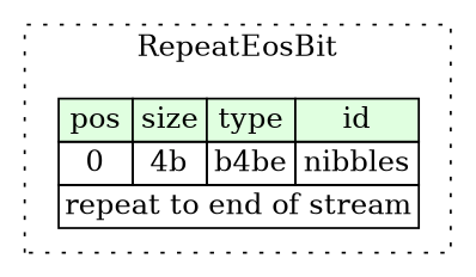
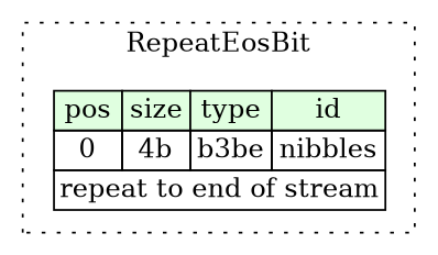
  digraph {
    rankdir=LR
-   n1 [label=<<TABLE BORDER="0" CELLBORDER="1" CELLSPACING="0"> 			<TR><TD BGCOLOR="#E0FFE0">pos</TD><TD BGCOLOR="#E0FFE0">size</TD><TD BGCOLOR="#E0FFE0">type</TD><TD BGCOLOR="#E0FFE0">id</TD></TR> 			<TR><TD PORT="nibbles_pos">0</TD><TD PORT="nibbles_size">4b</TD><TD>b4be</TD><TD PORT="nibbles_type">nibbles</TD></TR> 			<TR><TD COLSPAN="4" PORT="nibbles__repeat">repeat to end of stream</TD></TR> 		</TABLE>> shape=plaintext]
+   n1 [label=<<TABLE BORDER="0" CELLBORDER="1" CELLSPACING="0"> 			<TR><TD BGCOLOR="#E0FFE0">pos</TD><TD BGCOLOR="#E0FFE0">size</TD><TD BGCOLOR="#E0FFE0">type</TD><TD BGCOLOR="#E0FFE0">id</TD></TR> 			<TR><TD PORT="nibbles_pos">0</TD><TD PORT="nibbles_size">4b</TD><TD>b3be</TD><TD PORT="nibbles_type">nibbles</TD></TR> 			<TR><TD COLSPAN="4" PORT="nibbles__repeat">repeat to end of stream</TD></TR> 		</TABLE>> shape=plaintext]
    subgraph cluster_1 {
      label=RepeatEosBit
      style=dotted
      n1
    }
  }
